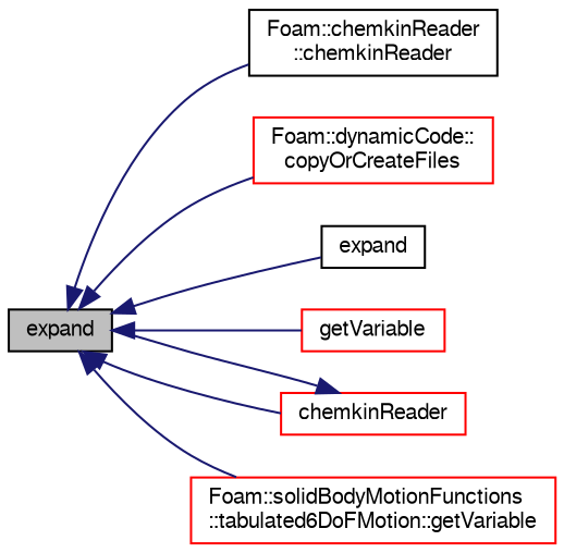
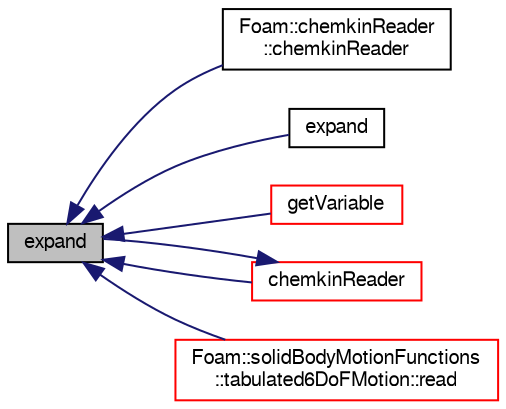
  digraph {
    rankdir=LR
    node [color=red fontname=FreeSans fontsize=10 shape=record]
    edge [color=midnightblue dir=back fontname=FreeSans fontsize=10 labelfontname=FreeSans labelfontsize=10 style=solid]
    n1 [color=black fillcolor=grey75 fontcolor=black height=0.2 label=expand style=filled width=0.4]
    n2 [color=black height=0.2 label="Foam::chemkinReader\l::chemkinReader" width=0.4]
-   n3 [height=0.2 label="Foam::dynamicCode::\lcopyOrCreateFiles" width=0.4]
    n4 [color=black height=0.2 label=expand width=0.4]
    n5 [height=0.2 label=getVariable width=0.4]
    n6 [height=0.2 label=chemkinReader width=0.4]
-   n7 [height=0.2 label="Foam::solidBodyMotionFunctions\l::tabulated6DoFMotion::getVariable" width=0.4]
+   n7 [height=0.2 label="Foam::solidBodyMotionFunctions\l::tabulated6DoFMotion::read" width=0.4]
    n1 -> n2
-   n1 -> n3
    n1 -> n4
    n1 -> n5
    n1 -> n6
    n1 -> n7
    n6 -> n1
  }
